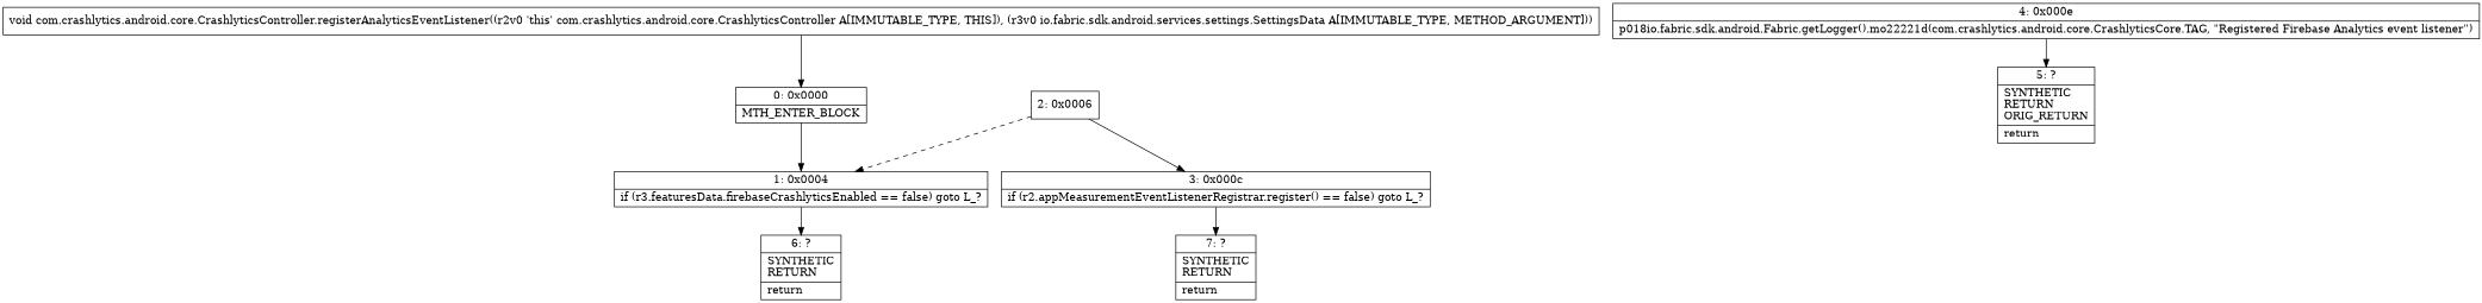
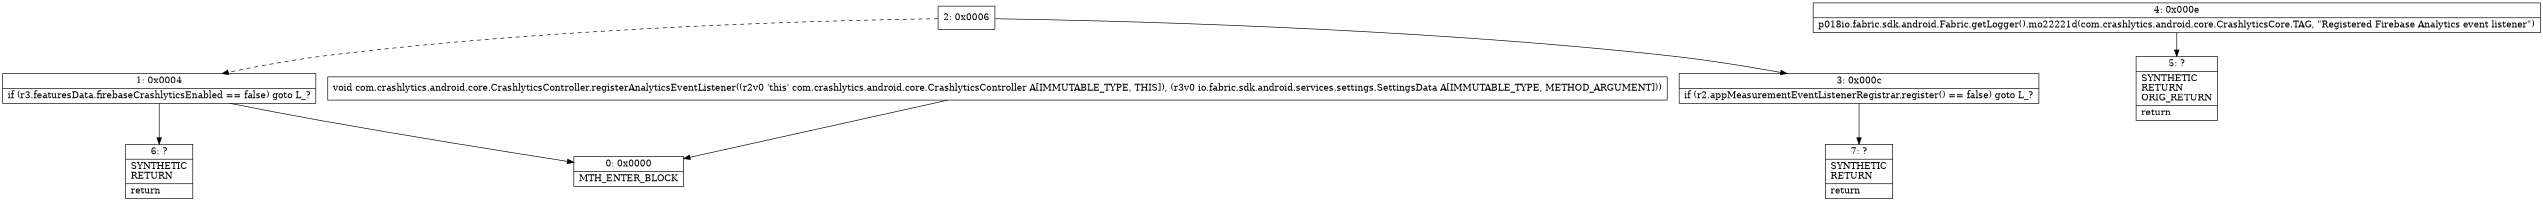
  digraph {
    node [shape=record]
    n1 [label="{0\:\ 0x0000|MTH_ENTER_BLOCK\l}"]
    n2 [label="{1\:\ 0x0004|if (r3.featuresData.firebaseCrashlyticsEnabled == false) goto L_?\l}"]
    n3 [label="{6\:\ ?|SYNTHETIC\lRETURN\l|return\l}"]
    n4 [label="{2\:\ 0x0006}"]
    n5 [label="{3\:\ 0x000c|if (r2.appMeasurementEventListenerRegistrar.register() == false) goto L_?\l}"]
    n6 [label="{7\:\ ?|SYNTHETIC\lRETURN\l|return\l}"]
    n7 [label="{4\:\ 0x000e|p018io.fabric.sdk.android.Fabric.getLogger().mo22221d(com.crashlytics.android.core.CrashlyticsCore.TAG, \"Registered Firebase Analytics event listener\")\l}"]
    n8 [label="{5\:\ ?|SYNTHETIC\lRETURN\lORIG_RETURN\l|return\l}"]
    n9 [label="{void com.crashlytics.android.core.CrashlyticsController.registerAnalyticsEventListener((r2v0 'this' com.crashlytics.android.core.CrashlyticsController A[IMMUTABLE_TYPE, THIS]), (r3v0 io.fabric.sdk.android.services.settings.SettingsData A[IMMUTABLE_TYPE, METHOD_ARGUMENT])) }"]
-   n1 -> n2
+   n2 -> n1
    n2 -> n3
    n4 -> n2 [style=dashed]
    n4 -> n5
    n5 -> n6
    n7 -> n8
    n9 -> n1
  }
